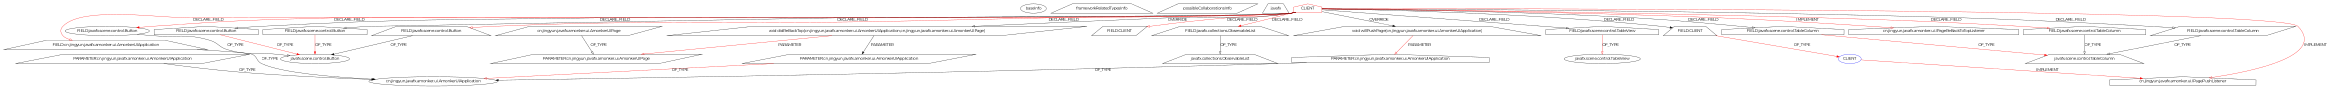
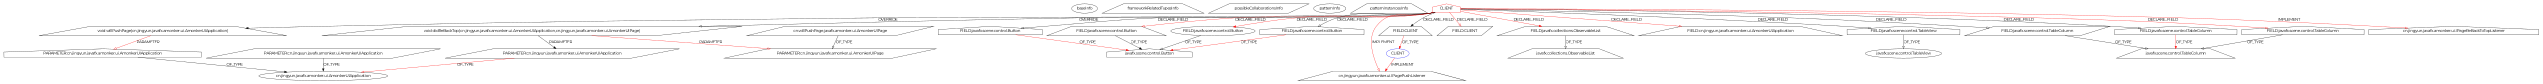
  digraph {
    fontname=Montserrat
    node [fontname=Montserrat shape=trapezium isFrameworkType=false vertexType=FIELD_DECLARATION]
    edge [arrowhead=onormal color=black fontname=Montserrat]
    baseInfo [category=pattern graphId=3897 isAnonymous=false possibleRelation=true shape=ellipse isFrameworkType="" vertexType=""]
    frameworkRelatedTypesInfo [0="cn.jingyun.javafx.amonker.ui.IPagePushListener" 1="cn.jingyun.javafx.amonker.ui.IPageReBackToTopListener" isFrameworkType="" vertexType=""]
    possibleCollaborationsInfo [0="3897~FIELD_TYPE_DECLARATION-~cn.jingyun.javafx.amonker.ui.IPagePushListener cn.jingyun.javafx.amonker.ui.IPageReBackToTopListener ~cn.jingyun.javafx.amonker.ui.IPagePushListener ~false~false" shape=parallelogram isFrameworkType="" vertexType=""]
-   patternInstancesInfo [0="amonker-Trans~/amonker-Trans/Trans-master/src/cn/jingyun/trans/FFmpegArgumentsManagerPane.java~FFmpegArgumentsManagerPane~1846" 1="amonker-Trans~/amonker-Trans/Trans-master/src/cn/jingyun/trans/MainPane.java~MainPane~1847" label=javafx isFrameworkType="" vertexType=""]
+   patternInfo [frequency=2.0 patternRootClient=0 shape=ellipse isFrameworkType="" vertexType=""]
+   patternInstancesInfo [0="amonker-Trans~/amonker-Trans/Trans-master/src/cn/jingyun/trans/FFmpegArgumentsManagerPane.java~FFmpegArgumentsManagerPane~1846" 1="amonker-Trans~/amonker-Trans/Trans-master/src/cn/jingyun/trans/MainPane.java~MainPane~1847" isFrameworkType="" vertexType=""]
    n6 [label="void willPushPage(cn.jingyun.javafx.amonker.ui.AmonkerUIApplication)" vertexType=OVERRIDING_METHOD_DECLARATION]
    n7 [label="PARAMETER:cn.jingyun.javafx.amonker.ui.AmonkerUIApplication" shape=house vertexType=PARAMETER_DECLARATION]
    n8 [label="cn.jingyun.javafx.amonker.ui.AmonkerUIApplication" shape=ellipse vertexType=FRAMEWORK_CLASS_TYPE]
    n9 [label="PARAMETER:cn.jingyun.javafx.amonker.ui.AmonkerUIApplication" shape=parallelogram vertexType=PARAMETER_DECLARATION]
    n10 [label="PARAMETER:cn.jingyun.javafx.amonker.ui.AmonkerUIApplication" shape=parallelogram vertexType=PARAMETER_DECLARATION]
    n11 [color=red label=CLIENT shape=house vertexType=ROOT_CLIENT_CLASS_DECLARATION]
    n12 [label="FIELD:javafx.scene.control.Button" shape=house]
    n13 [label="FIELD:javafx.scene.control.Button"]
    n14 [label="FIELD:javafx.scene.control.Button" shape=ellipse]
    n15 [label="FIELD:javafx.scene.control.Button" shape=house]
    n16 [label="FIELD:CLIENT"]
    n17 [label="FIELD:CLIENT" shape=parallelogram]
    n18 [label="FIELD:javafx.collections.ObservableList"]
    n19 [label="FIELD:cn.jingyun.javafx.amonker.ui.AmonkerUIApplication"]
    n20 [label="FIELD:javafx.scene.control.TableView" shape=house]
    n21 [label="void didReBackTop(cn.jingyun.javafx.amonker.ui.AmonkerUIApplication,cn.jingyun.javafx.amonker.ui.AmonkerUIPage)" shape=parallelogram vertexType=OVERRIDING_METHOD_DECLARATION]
    n22 [label="FIELD:javafx.scene.control.TableColumn" shape=parallelogram]
    n23 [label="cn.jingyun.javafx.amonker.ui.IPageReBackToTopListener" shape=house vertexType=FRAMEWORK_INTERFACE_TYPE]
    n24 [label="FIELD:javafx.scene.control.TableColumn" shape=house]
    n25 [label="FIELD:javafx.scene.control.TableColumn" shape=house]
-   n26 [label="cn.jingyun.javafx.amonker.ui.IPagePushListener" shape=house vertexType=FRAMEWORK_INTERFACE_TYPE]
-   n27 [label="javafx.scene.control.Button" shape=ellipse vertexType=FRAMEWORK_CLASS_TYPE]
+   n26 [label="cn.jingyun.javafx.amonker.ui.IPagePushListener" vertexType=FRAMEWORK_INTERFACE_TYPE]
+   n27 [label="javafx.scene.control.Button" shape=house vertexType=FRAMEWORK_CLASS_TYPE]
    n28 [color=blue label=CLIENT shape=ellipse vertexType=REFERENCE_CLIENT_CLASS_DECLARATION]
    n29 [label="javafx.collections.ObservableList" vertexType=FRAMEWORK_INTERFACE_TYPE]
    n30 [label="javafx.scene.control.TableView" shape=ellipse vertexType=FRAMEWORK_CLASS_TYPE]
    n31 [label="PARAMETER:cn.jingyun.javafx.amonker.ui.AmonkerUIPage" shape=parallelogram vertexType=PARAMETER_DECLARATION]
    n32 [label="javafx.scene.control.TableColumn" vertexType=FRAMEWORK_CLASS_TYPE]
-   n33 [label="cn.jingyun.javafx.amonker.ui.AmonkerUIPage" shape=parallelogram vertexType=FRAMEWORK_CLASS_TYPE]
+   n33 [label="cn.willPushPage.javafx.amonker.ui.AmonkerUIPage" shape=parallelogram vertexType=FRAMEWORK_CLASS_TYPE]
    n6 -> n7 [color=red label=PARAMETER]
    n7 -> n8 [arrowhead=normal label=OF_TYPE]
    n9 -> n8 [arrowhead=normal label=OF_TYPE]
    n10 -> n8 [color=red label=OF_TYPE]
    n11 -> n6 [arrowhead=normal label=OVERRIDE]
    n11 -> n12 [label=DECLARE_FIELD]
    n11 -> n13 [color=red label=DECLARE_FIELD]
    n11 -> n14 [arrowhead=normal color=red label=DECLARE_FIELD]
    n11 -> n15 [label=DECLARE_FIELD]
    n11 -> n16 [arrowhead=normal label=DECLARE_FIELD]
    n11 -> n17 [color=red label=DECLARE_FIELD]
    n11 -> n18 [arrowhead=normal color=red label=DECLARE_FIELD]
    n11 -> n19 [color=red label=DECLARE_FIELD]
    n11 -> n20 [label=DECLARE_FIELD]
    n11 -> n21 [label=OVERRIDE]
    n11 -> n22 [label=DECLARE_FIELD]
    n11 -> n23 [color=red label=IMPLEMENT]
    n11 -> n24 [label=DECLARE_FIELD]
    n11 -> n25 [color=red label=DECLARE_FIELD]
    n11 -> n26 [color=red label=IMPLEMENT]
    n12 -> n27 [arrowhead=normal color=red label=OF_TYPE]
    n13 -> n27 [arrowhead=normal label=OF_TYPE]
    n14 -> n27 [label=OF_TYPE]
    n15 -> n27 [arrowhead=normal color=red label=OF_TYPE]
    n16 -> n28 [arrowhead=normal color=red label=OF_TYPE]
    n18 -> n29 [label=OF_TYPE]
-   n19 -> n8 [arrowhead=normal label=OF_TYPE]
-   n20 -> n30 [color=red label=OF_TYPE]
+   n20 -> n30 [label=OF_TYPE]
    n21 -> n10 [arrowhead=normal label=PARAMETER]
    n21 -> n31 [color=red label=PARAMETER]
    n22 -> n32 [label=OF_TYPE]
    n24 -> n32 [arrowhead=normal color=red label=OF_TYPE]
    n25 -> n32 [label=OF_TYPE]
    n28 -> n26 [arrowhead=normal color=red label=IMPLEMENT]
    n33 -> n31 [label=OF_TYPE]
  }
